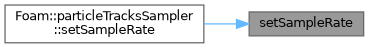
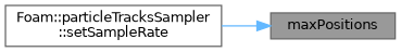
  digraph {
    rankdir=RL
    node [fontname=Helvetica fontsize=10 shape=box style=filled]
-   n1 [color=gray40 fillcolor=grey60 fontcolor=black height=0.2 label=setSampleRate width=0.4]
+   n1 [color=gray40 fillcolor=grey60 fontcolor=black height=0.2 label=maxPositions width=0.4]
    n2 [color=grey40 fillcolor=white height=0.2 label="Foam::particleTracksSampler\l::setSampleRate" width=0.4]
    n1 -> n2 [color=steelblue1 dir=back fontname=Helvetica fontsize=10 labelfontname=Helvetica labelfontsize=10 style=solid]
  }
